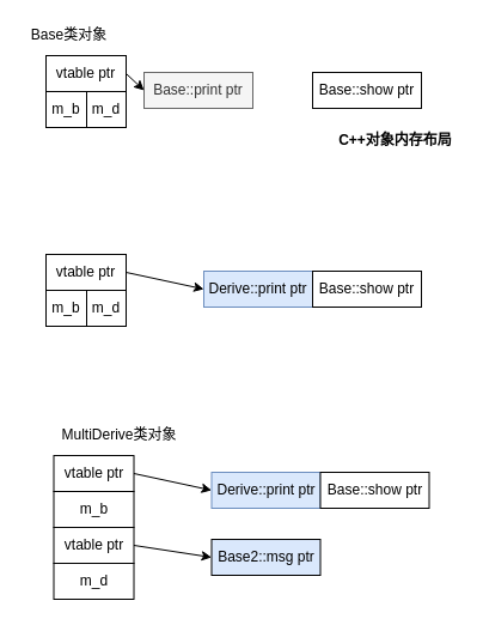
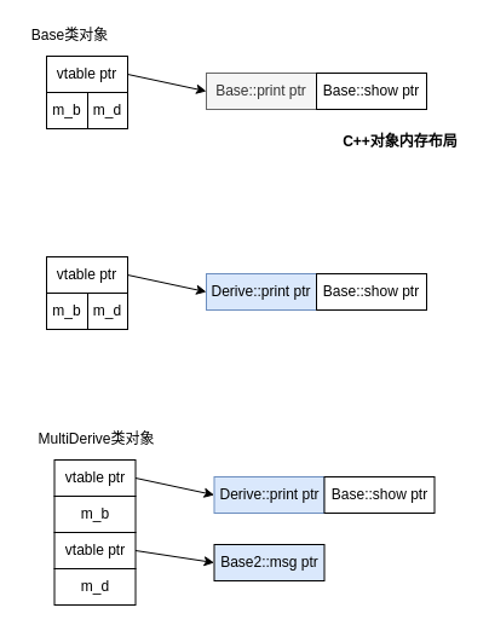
  <mxCell id="0" />
  <mxCell id="1" parent="0" />
  <mxCell id="2" value="C++对象内存布局" style="text;html=1;align=center;verticalAlign=middle;resizable=0;points=[];autosize=1;fontStyle=1" vertex="1" parent="1"><mxGeometry x="277" y="108" width="105" height="18" as="geometry" /></mxCell>
  <mxCell id="3" value="vtable ptr" style="rounded=0;whiteSpace=wrap;html=1;" vertex="1" parent="1"><mxGeometry x="38" y="46" width="67" height="30" as="geometry" /></mxCell>
  <mxCell id="4" value="m_b" style="rounded=0;whiteSpace=wrap;html=1;" vertex="1" parent="1"><mxGeometry x="38" y="76" width="34" height="30" as="geometry" /></mxCell>
  <mxCell id="5" value="m_d" style="rounded=0;whiteSpace=wrap;html=1;" vertex="1" parent="1"><mxGeometry x="72" y="76" width="33" height="30" as="geometry" /></mxCell>
- <mxCell id="6" value="Base::print ptr" style="rounded=0;whiteSpace=wrap;html=1;fillColor=#f5f5f5;strokeColor=#666666;fontColor=#333333;" vertex="1" parent="1"><mxGeometry x="120" y="60" width="91" height="30" as="geometry" /></mxCell>
+ <mxCell id="6" value="Base::print ptr" style="rounded=0;whiteSpace=wrap;html=1;fillColor=#f5f5f5;strokeColor=#666666;fontColor=#333333;" vertex="1" parent="1"><mxGeometry x="170" y="60" width="91" height="30" as="geometry" /></mxCell>
  <mxCell id="7" value="Base::show ptr" style="rounded=0;whiteSpace=wrap;html=1;" vertex="1" parent="1"><mxGeometry x="261" y="60" width="91" height="30" as="geometry" /></mxCell>
  <mxCell id="8" value="" style="endArrow=classic;html=1;exitX=1;exitY=0.5;exitDx=0;exitDy=0;entryX=0;entryY=0.5;entryDx=0;entryDy=0;" edge="1" parent="1" source="3" target="6"><mxGeometry width="50" height="50" relative="1" as="geometry"><mxPoint x="331" y="263" as="sourcePoint" /><mxPoint x="381" y="213" as="targetPoint" /></mxGeometry></mxCell>
  <mxCell id="9" value="Base类对象" style="text;html=1;align=center;verticalAlign=middle;resizable=0;points=[];autosize=1;" vertex="1" parent="1"><mxGeometry x="20.5" y="20" width="73" height="18" as="geometry" /></mxCell>
  <mxCell id="10" value="vtable ptr" style="rounded=0;whiteSpace=wrap;html=1;" vertex="1" parent="1"><mxGeometry x="38" y="212" width="67" height="30" as="geometry" /></mxCell>
  <mxCell id="11" value="Derive::print ptr" style="rounded=0;whiteSpace=wrap;html=1;fillColor=#dae8fc;strokeColor=#6c8ebf;" vertex="1" parent="1"><mxGeometry x="170" y="226" width="91" height="30" as="geometry" /></mxCell>
  <mxCell id="12" value="Base::show ptr" style="rounded=0;whiteSpace=wrap;html=1;" vertex="1" parent="1"><mxGeometry x="261" y="226" width="91" height="30" as="geometry" /></mxCell>
  <mxCell id="13" value="" style="endArrow=classic;html=1;exitX=1;exitY=0.5;exitDx=0;exitDy=0;entryX=0;entryY=0.5;entryDx=0;entryDy=0;" edge="1" parent="1" source="10" target="11"><mxGeometry width="50" height="50" relative="1" as="geometry"><mxPoint x="331" y="429" as="sourcePoint" /><mxPoint x="381" y="379" as="targetPoint" /></mxGeometry></mxCell>
  <mxCell id="14" value="vtable ptr" style="rounded=0;whiteSpace=wrap;html=1;" vertex="1" parent="1"><mxGeometry x="44.5" y="380" width="67" height="30" as="geometry" /></mxCell>
  <mxCell id="15" value="m_b" style="rounded=0;whiteSpace=wrap;html=1;" vertex="1" parent="1"><mxGeometry x="44.5" y="410" width="67" height="30" as="geometry" /></mxCell>
  <mxCell id="16" value="vtable ptr" style="rounded=0;whiteSpace=wrap;html=1;" vertex="1" parent="1"><mxGeometry x="44.5" y="440" width="67" height="30" as="geometry" /></mxCell>
  <mxCell id="17" value="Derive::print ptr" style="rounded=0;whiteSpace=wrap;html=1;fillColor=#dae8fc;strokeColor=#6c8ebf;" vertex="1" parent="1"><mxGeometry x="176.5" y="394" width="91" height="30" as="geometry" /></mxCell>
  <mxCell id="18" value="Base::show ptr" style="rounded=0;whiteSpace=wrap;html=1;" vertex="1" parent="1"><mxGeometry x="267.5" y="394" width="91" height="30" as="geometry" /></mxCell>
  <mxCell id="19" value="" style="endArrow=classic;html=1;exitX=1;exitY=0.5;exitDx=0;exitDy=0;entryX=0;entryY=0.5;entryDx=0;entryDy=0;" edge="1" source="14" target="17" parent="1"><mxGeometry width="50" height="50" relative="1" as="geometry"><mxPoint x="337.5" y="597" as="sourcePoint" /><mxPoint x="387.5" y="547" as="targetPoint" /></mxGeometry></mxCell>
- <mxCell id="20" value="MultiDerive类对象" style="text;html=1;align=center;verticalAlign=middle;resizable=0;points=[];autosize=1;" vertex="1" parent="1"><mxGeometry x="46" y="354" width="106" height="18" as="geometry" /></mxCell>
+ <mxCell id="20" value="MultiDerive类对象" style="text;html=1;align=center;verticalAlign=middle;resizable=0;points=[];autosize=1;" vertex="1" parent="1"><mxGeometry x="26" y="354" width="106" height="18" as="geometry" /></mxCell>
  <mxCell id="21" value="m_d" style="rounded=0;whiteSpace=wrap;html=1;" vertex="1" parent="1"><mxGeometry x="44.5" y="470" width="67" height="30" as="geometry" /></mxCell>
  <mxCell id="22" value="Base2::msg ptr" style="rounded=0;whiteSpace=wrap;html=1;fillColor=#dae8fc;" vertex="1" parent="1"><mxGeometry x="176.5" y="450" width="91" height="30" as="geometry" /></mxCell>
  <mxCell id="23" value="" style="endArrow=classic;html=1;exitX=1;exitY=0.5;exitDx=0;exitDy=0;entryX=0;entryY=0.5;entryDx=0;entryDy=0;" edge="1" parent="1" source="16" target="22"><mxGeometry width="50" height="50" relative="1" as="geometry"><mxPoint x="331" y="363" as="sourcePoint" /><mxPoint x="381" y="313" as="targetPoint" /></mxGeometry></mxCell>
  <mxCell id="24" value="m_b" style="rounded=0;whiteSpace=wrap;html=1;" vertex="1" parent="1"><mxGeometry x="38" y="242" width="34" height="30" as="geometry" /></mxCell>
  <mxCell id="25" value="m_d" style="rounded=0;whiteSpace=wrap;html=1;" vertex="1" parent="1"><mxGeometry x="72" y="242" width="33" height="30" as="geometry" /></mxCell>
